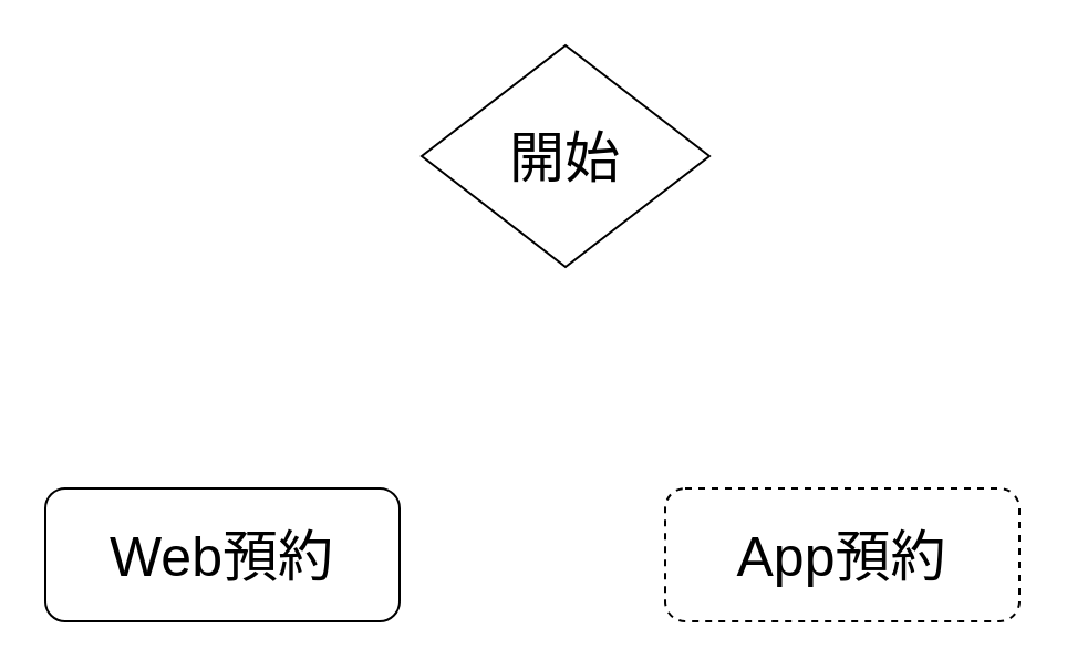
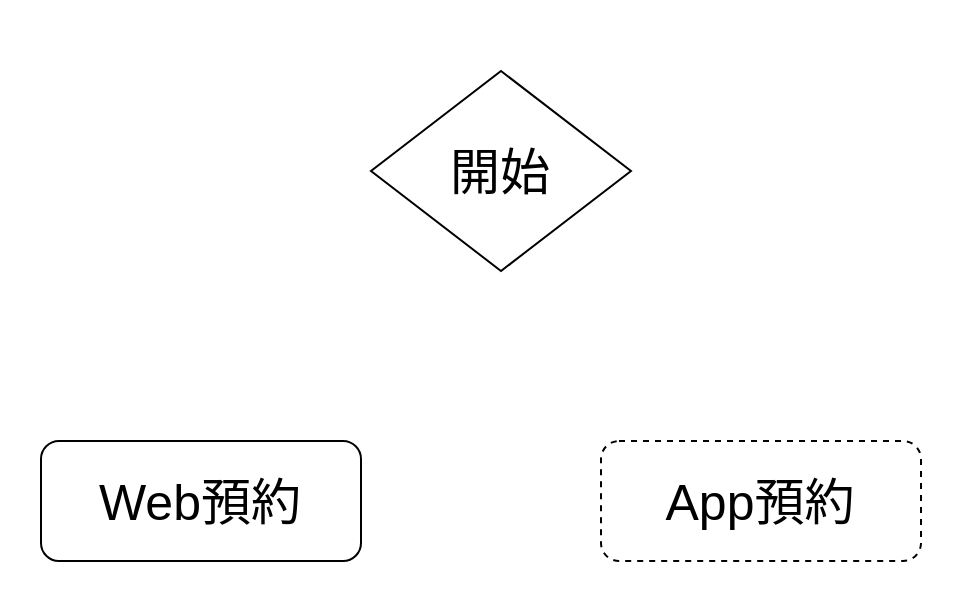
  <mxCell id="0" />
  <mxCell id="1" parent="0" />
- <mxCell id="2" value="開始" style="rhombus;whiteSpace=wrap;html=1;fontSize=25;" vertex="1" parent="1"><mxGeometry x="190" y="20" width="130" height="100" as="geometry" /></mxCell>
+ <mxCell id="2" value="開始" style="rhombus;whiteSpace=wrap;html=1;fontSize=25;" vertex="1" parent="1"><mxGeometry x="185" y="35" width="130" height="100" as="geometry" /></mxCell>
  <mxCell id="3" value="Web預約" style="rounded=1;whiteSpace=wrap;html=1;fontSize=25;" vertex="1" parent="1"><mxGeometry x="20" y="220" width="160" height="60" as="geometry" /></mxCell>
  <mxCell id="4" value="App預約" style="rounded=1;whiteSpace=wrap;html=1;fontSize=25;dashed=1;" vertex="1" parent="1"><mxGeometry x="300" y="220" width="160" height="60" as="geometry" /></mxCell>
